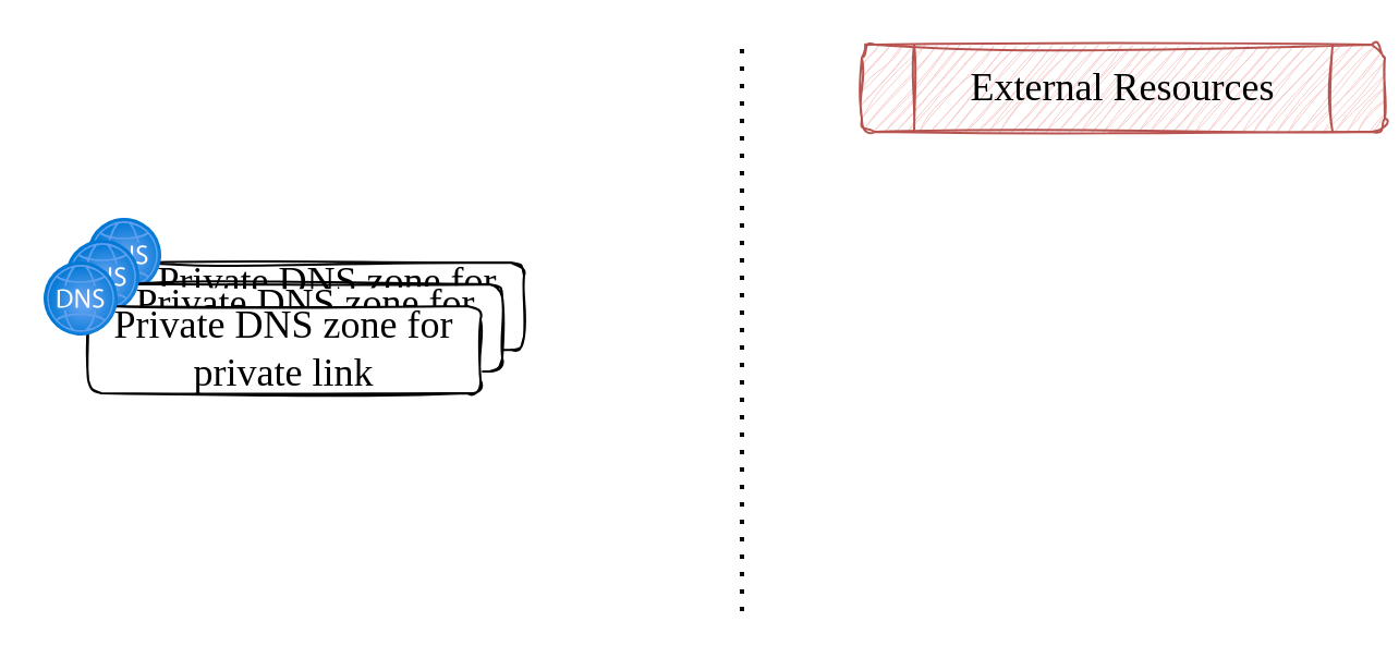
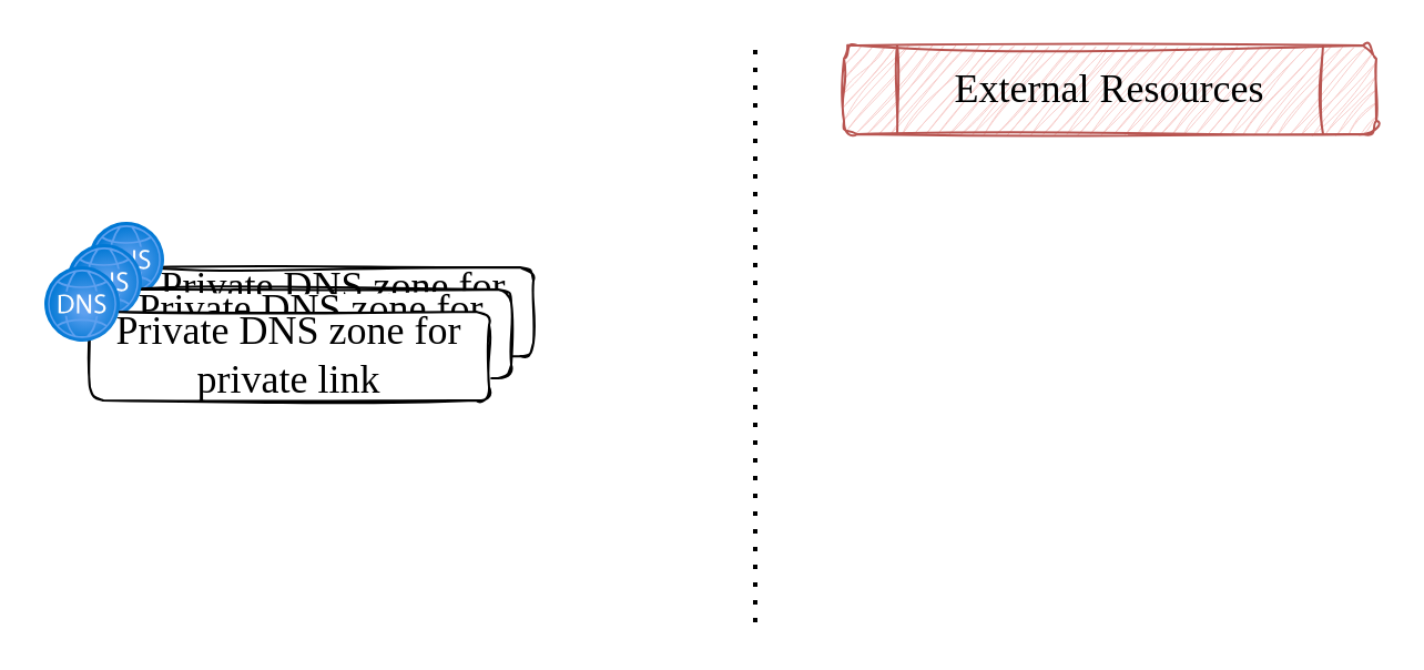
  <mxCell id="0" />
  <mxCell id="1" parent="0" />
  <mxCell id="2" value="" style="endArrow=none;dashed=1;html=1;dashPattern=1 3;strokeWidth=2;rounded=0;" parent="1" edge="1"><mxGeometry width="50" height="50" relative="1" as="geometry"><mxPoint x="340" y="280" as="sourcePoint" /><mxPoint x="340" y="20" as="targetPoint" /></mxGeometry></mxCell>
- <mxCell id="3" value="External Resources" style="shape=process;whiteSpace=wrap;html=1;backgroundOutline=1;rounded=1;fontFamily=Architects Daughter;fontSource=https%3A%2F%2Ffonts.googleapis.com%2Fcss%3Ffamily%3DArchitects%2BDaughter;fontSize=18;fillColor=#f8cecc;strokeColor=#b85450;sketch=1;curveFitting=1;jiggle=2;" parent="1" vertex="1"><mxGeometry x="395" y="20" width="240" height="40" as="geometry" /></mxCell>
+ <mxCell id="3" value="External Resources" style="shape=process;whiteSpace=wrap;html=1;backgroundOutline=1;rounded=1;fontFamily=Architects Daughter;fontSource=https%3A%2F%2Ffonts.googleapis.com%2Fcss%3Ffamily%3DArchitects%2BDaughter;fontSize=18;fillColor=#f8cecc;strokeColor=#b85450;sketch=1;curveFitting=1;jiggle=2;" parent="1" vertex="1"><mxGeometry x="380" y="20" width="240" height="40" as="geometry" /></mxCell>
  <mxCell id="4" style="edgeStyle=orthogonalEdgeStyle;rounded=0;orthogonalLoop=1;jettySize=auto;html=1;exitX=0.5;exitY=1;exitDx=0;exitDy=0;" parent="1" source="3" target="3" edge="1"><mxGeometry relative="1" as="geometry" /></mxCell>
  <mxCell id="5" value="" style="group" vertex="1" connectable="0" parent="1"><mxGeometry x="40" y="100" width="200" height="80" as="geometry" /></mxCell>
  <mxCell id="6" value="Private DNS zone for private link" style="rounded=1;whiteSpace=wrap;html=1;sketch=1;fontFamily=Architects Daughter;fontSource=https%3A%2F%2Ffonts.googleapis.com%2Fcss%3Ffamily%3DArchitects%2BDaughter;fontSize=18;" parent="5" vertex="1"><mxGeometry x="20" y="20" width="180" height="40" as="geometry" /></mxCell>
  <mxCell id="7" value="" style="image;aspect=fixed;html=1;points=[];align=center;fontSize=12;image=img/lib/azure2/networking/DNS_Zones.svg;" vertex="1" parent="5"><mxGeometry width="34" height="34" as="geometry" /></mxCell>
  <mxCell id="8" value="" style="group" vertex="1" connectable="0" parent="5"><mxGeometry x="-10" y="10" width="200" height="70" as="geometry" /></mxCell>
  <mxCell id="9" value="Private DNS zone for private link" style="rounded=1;whiteSpace=wrap;html=1;sketch=1;fontFamily=Architects Daughter;fontSource=https%3A%2F%2Ffonts.googleapis.com%2Fcss%3Ffamily%3DArchitects%2BDaughter;fontSize=18;" vertex="1" parent="8"><mxGeometry x="20" y="20" width="180" height="40" as="geometry" /></mxCell>
  <mxCell id="10" value="" style="image;aspect=fixed;html=1;points=[];align=center;fontSize=12;image=img/lib/azure2/networking/DNS_Zones.svg;" vertex="1" parent="8"><mxGeometry width="34" height="34" as="geometry" /></mxCell>
  <mxCell id="11" value="" style="group" vertex="1" connectable="0" parent="8"><mxGeometry x="-10" y="10" width="200" height="60" as="geometry" /></mxCell>
  <mxCell id="12" value="Private DNS zone for private link" style="rounded=1;whiteSpace=wrap;html=1;sketch=1;fontFamily=Architects Daughter;fontSource=https%3A%2F%2Ffonts.googleapis.com%2Fcss%3Ffamily%3DArchitects%2BDaughter;fontSize=18;" vertex="1" parent="11"><mxGeometry x="20" y="20" width="180" height="40" as="geometry" /></mxCell>
  <mxCell id="13" value="" style="image;aspect=fixed;html=1;points=[];align=center;fontSize=12;image=img/lib/azure2/networking/DNS_Zones.svg;" vertex="1" parent="11"><mxGeometry width="34" height="34" as="geometry" /></mxCell>
